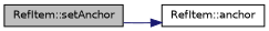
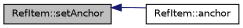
  digraph {
    rankdir=LR
    node [color=black fontname=Helvetica fontsize=10 shape=record style=filled]
    n1 [fillcolor=grey75 fontcolor=black height=0.2 label="RefItem::setAnchor" width=0.4]
    n2 [fillcolor=white height=0.2 label="RefItem::anchor" width=0.4]
-   n1 -> n2 [color=midnightblue fontname=Helvetica fontsize=10 labelfontname=Helvetica labelfontsize=10 style=solid]
+   n2 -> n1 [color=midnightblue fontname=Helvetica fontsize=10 labelfontname=Helvetica labelfontsize=10 style=solid]
  }
